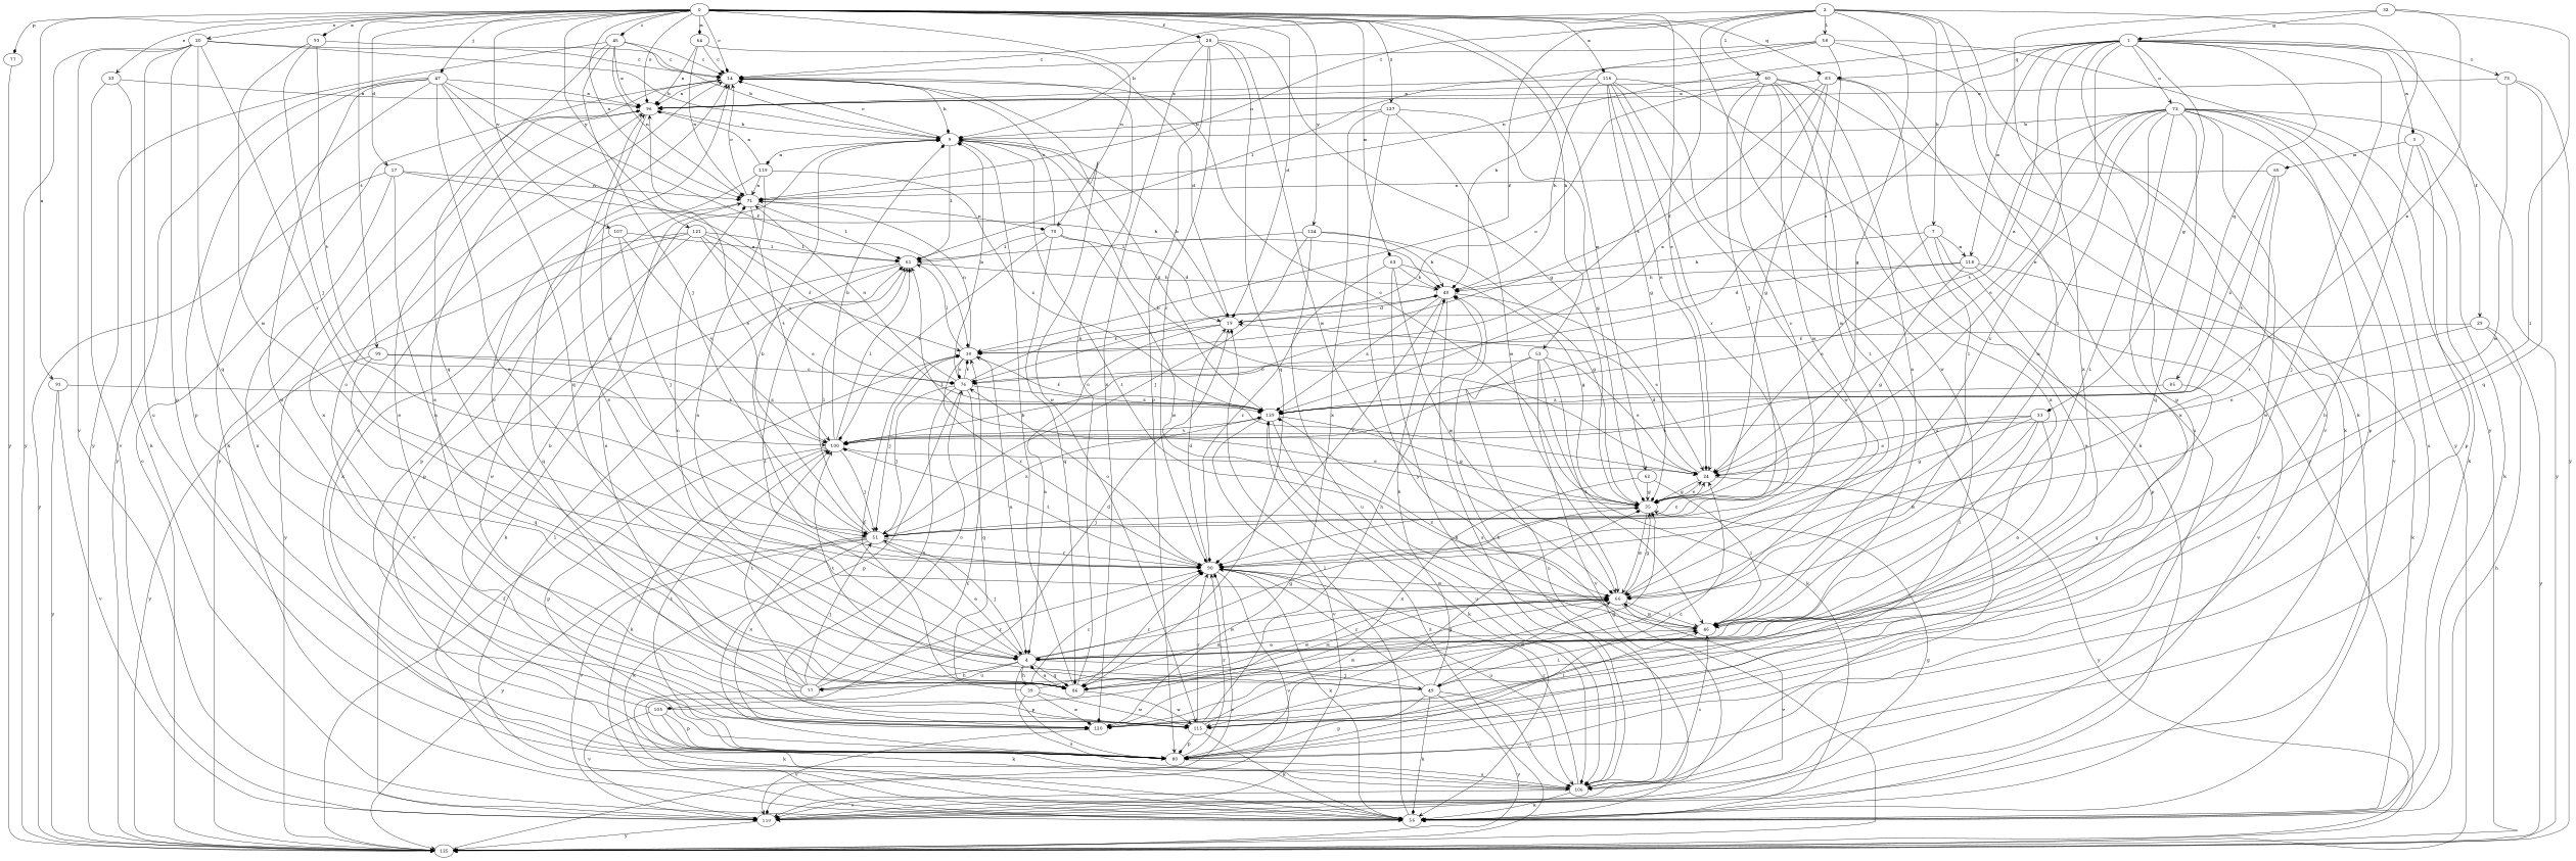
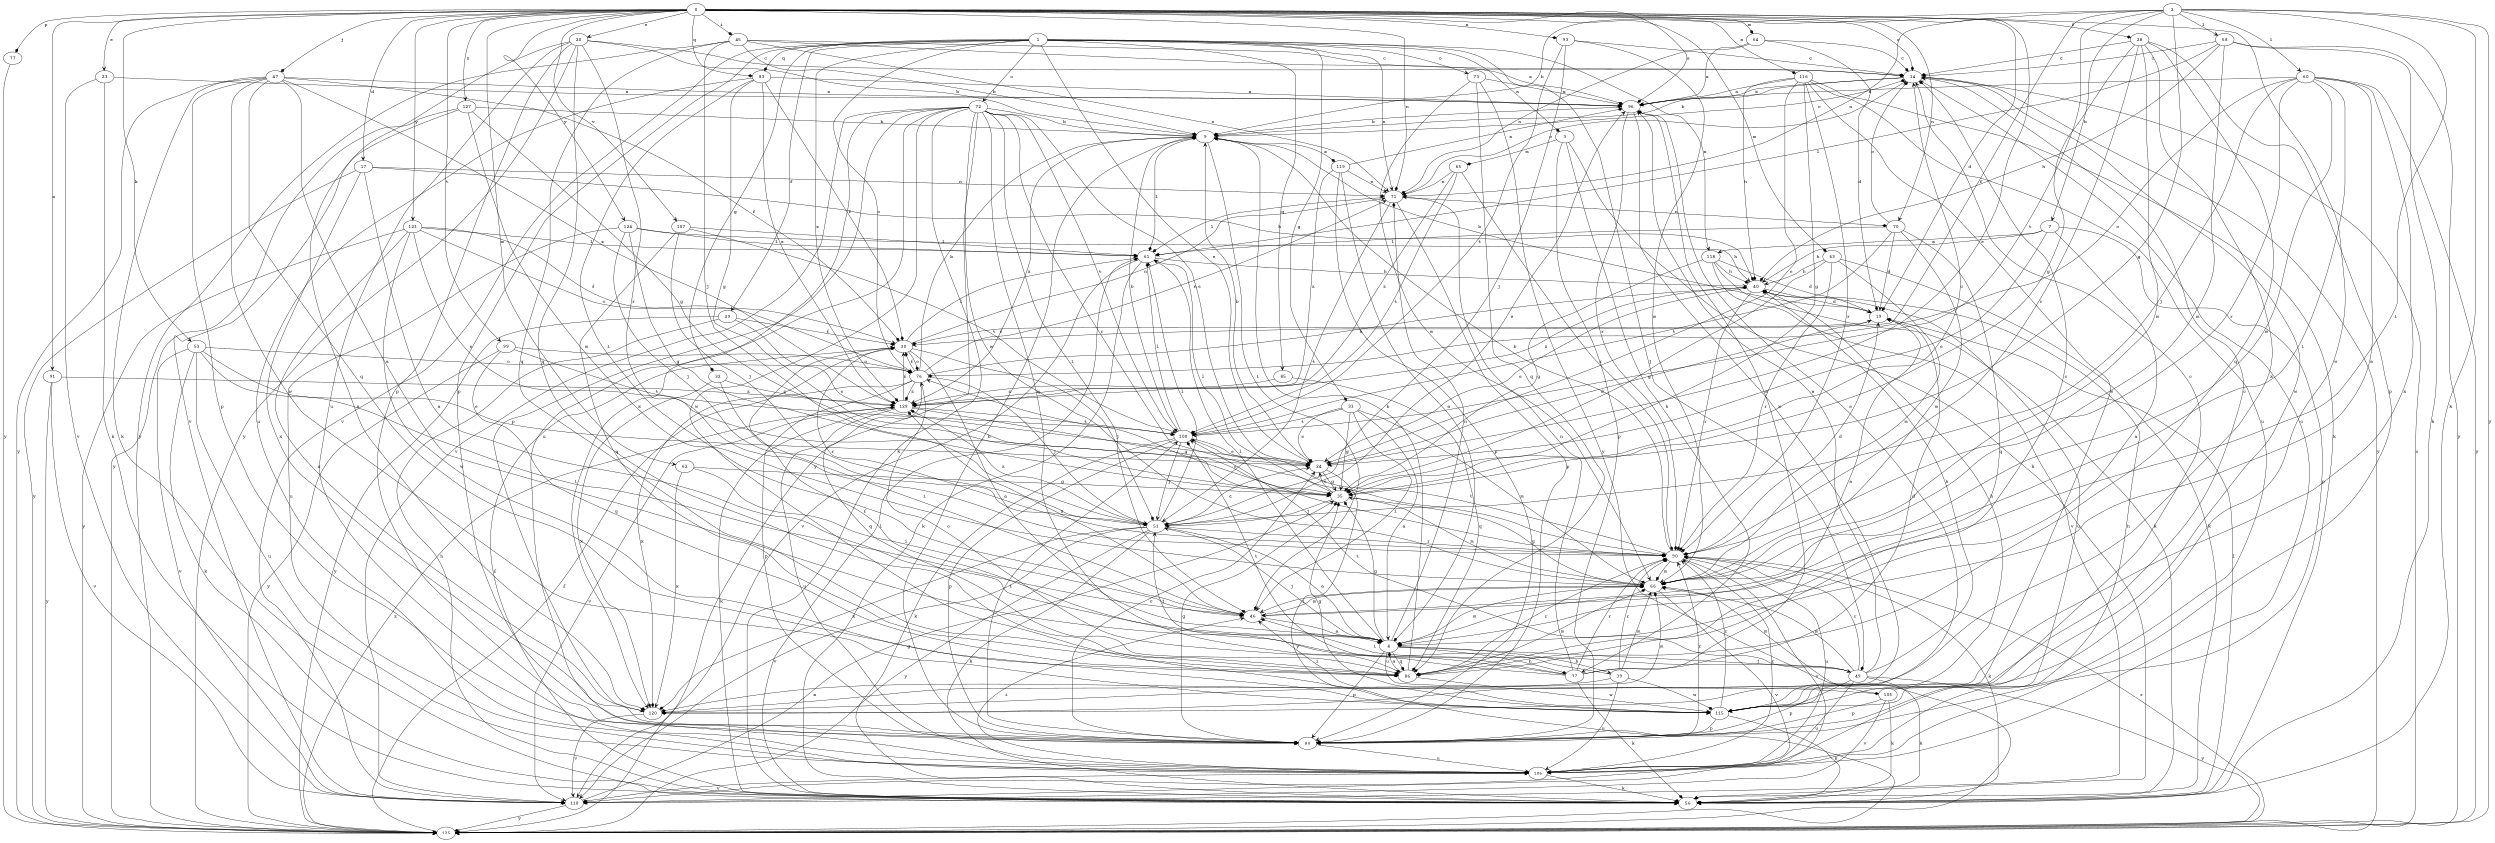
  strict digraph {
    fontname="Courier Prime"
    node [fontname="Courier Prime"]
    edge [arrowhead=diamond fontname="Courier Prime"]
    0
    14
    17
    19
    20
    23
    24
    28
    45
    47
    53
    62
    63
    64
    70
    71
    77
    83
    91
    93
    96
    99
    107
    115
    116
    121
    124
    127
    9
    125
    4
    40
    120
    30
    80
    110
    86
    90
    106
    56
    35
    66
    51
    129
    76
    46
    100
    61
    1
    3
    29
    32
    33
    49
    72
    73
    85
    118
    37
    65
    2
    7
    58
    60
    119
    39
    105
    0 -> 14 [label=c]
    0 -> 17 [arrowhead=vee label=d]
    0 -> 19 [label=d]
    0 -> 20 [arrowhead=vee label=e]
    0 -> 23 [arrowhead=vee label=e]
    0 -> 24 [arrowhead=vee label=e]
    0 -> 28 [label=f]
    0 -> 45 [label=i]
    0 -> 47 [label=j]
    0 -> 53 [arrowhead=vee label=k]
    0 -> 62 [arrowhead=vee label=m]
    0 -> 63 [label=m]
    0 -> 64 [label=m]
    0 -> 70 [arrowhead=vee label=n]
    0 -> 71 [label=n]
    0 -> 77 [label=p]
    0 -> 83 [label=q]
    0 -> 91 [arrowhead=vee label=s]
    0 -> 93 [label=s]
    0 -> 96 [label=s]
    0 -> 99 [arrowhead=vee label=t]
    0 -> 107 [arrowhead=vee label=v]
    0 -> 115 [label=w]
    0 -> 116 [label=x]
    0 -> 121 [arrowhead=vee label=y]
    0 -> 124 [arrowhead=vee label=y]
    0 -> 127 [arrowhead=vee label=z]
    14 -> 96 [label=s]
    14 -> 115 [arrowhead=vee label=w]
    14 -> 9 [label=b]
    14 -> 125 [label=y]
    17 -> 71 [label=n]
    17 -> 125 [arrowhead=vee label=y]
    17 -> 4 [label=a]
    17 -> 40 [label=h]
    17 -> 120 [arrowhead=vee label=x]
    19 -> 9 [label=b]
    19 -> 4 [label=a]
    19 -> 30 [label=f]
    20 -> 14 [label=c]
    20 -> 9 [arrowhead=vee label=b]
    20 -> 125 [arrowhead=vee label=y]
    20 -> 80 [arrowhead=vee label=p]
    20 -> 110 [label=v]
    20 -> 86 [arrowhead=vee label=q]
    20 -> 90 [label=r]
    20 -> 106 [arrowhead=vee label=u]
    23 -> 96 [label=s]
    23 -> 110 [label=v]
    23 -> 56 [label=k]
    24 -> 19 [arrowhead=vee label=d]
    24 -> 9 [arrowhead=vee label=b]
    24 -> 125 [arrowhead=vee label=y]
    24 -> 35 [arrowhead=vee label=g]
    28 -> 14 [label=c]
    28 -> 120 [label=x]
    28 -> 80 [arrowhead=vee label=p]
    28 -> 86 [label=q]
    28 -> 90 [label=r]
    28 -> 35 [arrowhead=vee label=g]
    28 -> 66 [label=m]
    45 -> 14 [label=c]
    45 -> 71 [arrowhead=vee label=n]
    45 -> 96 [label=s]
    45 -> 9 [label=b]
    45 -> 125 [label=y]
    45 -> 86 [arrowhead=vee label=q]
    45 -> 51 [label=j]
    47 -> 96 [arrowhead=vee label=s]
    47 -> 115 [arrowhead=vee label=w]
    47 -> 125 [arrowhead=vee label=y]
    47 -> 4 [label=a]
    47 -> 30 [label=f]
    47 -> 80 [arrowhead=vee label=p]
    47 -> 86 [label=q]
    47 -> 56 [arrowhead=vee label=k]
    47 -> 129 [label=z]
    53 -> 24 [label=e]
    53 -> 110 [label=v]
    53 -> 106 [arrowhead=vee label=u]
    53 -> 56 [label=k]
    53 -> 76 [label=o]
    53 -> 46 [arrowhead=vee label=i]
    62 -> 120 [arrowhead=vee label=x]
    62 -> 35 [arrowhead=vee label=g]
    62 -> 46 [label=i]
    63 -> 40 [arrowhead=vee label=h]
    63 -> 90 [label=r]
    63 -> 56 [arrowhead=vee label=k]
    63 -> 35 [label=g]
    63 -> 66 [arrowhead=vee label=m]
    64 -> 14 [label=c]
    64 -> 19 [label=d]
    64 -> 71 [label=n]
    64 -> 96 [label=s]
    70 -> 14 [label=c]
    70 -> 19 [arrowhead=vee label=d]
    70 -> 86 [label=q]
    70 -> 66 [label=m]
    70 -> 100 [label=t]
    70 -> 61 [arrowhead=vee label=l]
    71 -> 14 [arrowhead=vee label=c]
    71 -> 70 [label=n]
    71 -> 80 [label=p]
-   71 -> 100 [arrowhead=vee label=t]
+   71 -> 51 [arrowhead=vee label=t]
    71 -> 61 [label=l]
    77 -> 125 [arrowhead=vee label=y]
    83 -> 96 [label=s]
    83 -> 30 [label=f]
    83 -> 106 [arrowhead=vee label=u]
    83 -> 35 [label=g]
    83 -> 129 [label=z]
    83 -> 46 [label=i]
    91 -> 125 [arrowhead=vee label=y]
    91 -> 110 [label=v]
    91 -> 129 [label=z]
    93 -> 14 [label=c]
    93 -> 66 [arrowhead=vee label=m]
    93 -> 51 [label=j]
    93 -> 100 [arrowhead=vee label=t]
    96 -> 9 [label=b]
    96 -> 120 [label=x]
    96 -> 90 [label=r]
    99 -> 125 [label=y]
    99 -> 86 [label=q]
    99 -> 76 [label=o]
    99 -> 100 [arrowhead=vee label=t]
    107 -> 86 [label=q]
    107 -> 51 [label=j]
    107 -> 100 [arrowhead=vee label=t]
    107 -> 61 [label=l]
    115 -> 14 [arrowhead=vee label=c]
    115 -> 96 [label=s]
    115 -> 40 [label=h]
    115 -> 80 [label=p]
    115 -> 90 [arrowhead=vee label=r]
    115 -> 56 [label=k]
    115 -> 35 [label=g]
    115 -> 46 [arrowhead=vee label=i]
    116 -> 24 [label=e]
    116 -> 96 [arrowhead=vee label=s]
    116 -> 115 [arrowhead=vee label=w]
    116 -> 40 [label=h]
    116 -> 90 [label=r]
    116 -> 106 [arrowhead=vee label=u]
    116 -> 56 [arrowhead=vee label=k]
    116 -> 35 [label=g]
    121 -> 24 [arrowhead=vee label=e]
    121 -> 115 [label=w]
    121 -> 125 [arrowhead=vee label=y]
    121 -> 120 [arrowhead=vee label=x]
    121 -> 30 [arrowhead=vee label=f]
    121 -> 76 [label=o]
    121 -> 61 [arrowhead=vee label=l]
    124 -> 40 [arrowhead=vee label=h]
    124 -> 106 [label=u]
    124 -> 35 [arrowhead=vee label=g]
    124 -> 51 [arrowhead=vee label=j]
    124 -> 61 [arrowhead=vee label=l]
    127 -> 9 [arrowhead=vee label=b]
    127 -> 125 [label=y]
    127 -> 120 [label=x]
    127 -> 35 [label=g]
    127 -> 66 [arrowhead=vee label=m]
    9 -> 14 [label=c]
    9 -> 129 [arrowhead=vee label=z]
    9 -> 46 [label=i]
    9 -> 61 [label=l]
    9 -> 119 [label=x]
    125 -> 14 [arrowhead=vee label=c]
    125 -> 30 [label=f]
    125 -> 90 [label=r]
    125 -> 129 [label=z]
    4 -> 71 [label=n]
    4 -> 80 [arrowhead=vee label=p]
    4 -> 86 [label=q]
    4 -> 35 [label=g]
    4 -> 66 [label=m]
    4 -> 51 [arrowhead=vee label=j]
    4 -> 61 [arrowhead=vee label=l]
    4 -> 49 [arrowhead=vee label=j]
    4 -> 37 [label=h]
    4 -> 39 [arrowhead=vee label=h]
    4 -> 105 [label=u]
    40 -> 19 [arrowhead=vee label=d]
    40 -> 24 [arrowhead=vee label=e]
    40 -> 90 [label=r]
    40 -> 106 [arrowhead=vee label=u]
    40 -> 129 [label=z]
    120 -> 110 [arrowhead=vee label=v]
    120 -> 66 [label=m]
    30 -> 71 [arrowhead=vee label=n]
    30 -> 4 [label=a]
    30 -> 90 [label=r]
    30 -> 51 [label=j]
    30 -> 76 [label=o]
    30 -> 61 [arrowhead=vee label=l]
    80 -> 24 [arrowhead=vee label=e]
    80 -> 9 [label=b]
    80 -> 90 [arrowhead=vee label=r]
    80 -> 106 [arrowhead=vee label=u]
    80 -> 35 [label=g]
    80 -> 100 [arrowhead=vee label=t]
    110 -> 125 [label=y]
    110 -> 35 [arrowhead=vee label=g]
    86 -> 14 [label=c]
    86 -> 115 [arrowhead=vee label=w]
    86 -> 9 [arrowhead=vee label=b]
    86 -> 4 [label=a]
    86 -> 90 [label=r]
    86 -> 66 [label=m]
    90 -> 19 [arrowhead=vee label=d]
    90 -> 9 [arrowhead=vee label=b]
    90 -> 110 [label=v]
    90 -> 106 [arrowhead=vee label=u]
    90 -> 56 [arrowhead=vee label=k]
    90 -> 66 [label=m]
    90 -> 76 [arrowhead=vee label=o]
    90 -> 100 [label=t]
    106 -> 14 [arrowhead=vee label=c]
    106 -> 40 [label=h]
    106 -> 110 [label=v]
    106 -> 90 [arrowhead=vee label=r]
    106 -> 56 [label=k]
    106 -> 46 [arrowhead=vee label=i]
    56 -> 19 [label=l]
    56 -> 30 [arrowhead=vee label=f]
    56 -> 61 [label=l]
    35 -> 14 [arrowhead=vee label=c]
    35 -> 24 [arrowhead=vee label=e]
    35 -> 66 [arrowhead=vee label=m]
    35 -> 51 [label=j]
    35 -> 61 [arrowhead=vee label=l]
    66 -> 110 [arrowhead=vee label=v]
    66 -> 35 [arrowhead=vee label=g]
    66 -> 46 [arrowhead=vee label=i]
    51 -> 24 [arrowhead=vee label=e]
    51 -> 96 [arrowhead=vee label=s]
    51 -> 125 [arrowhead=vee label=y]
    51 -> 4 [label=a]
    51 -> 120 [label=x]
    51 -> 110 [arrowhead=vee label=v]
    51 -> 90 [label=r]
    51 -> 56 [label=k]
    51 -> 129 [label=z]
    51 -> 61 [arrowhead=vee label=l]
    129 -> 30 [arrowhead=vee label=f]
    129 -> 110 [arrowhead=vee label=v]
    129 -> 106 [label=u]
    129 -> 56 [arrowhead=vee label=k]
    129 -> 35 [arrowhead=vee label=g]
    129 -> 100 [label=t]
    76 -> 71 [arrowhead=vee label=n]
    76 -> 9 [label=b]
    76 -> 40 [label=h]
    76 -> 120 [label=x]
    76 -> 30 [label=f]
    76 -> 80 [label=p]
    76 -> 86 [label=q]
    76 -> 51 [arrowhead=vee label=j]
    76 -> 129 [label=z]
    46 -> 4 [label=a]
    46 -> 66 [label=m]
    46 -> 129 [label=z]
    100 -> 24 [arrowhead=vee label=e]
    100 -> 9 [label=b]
    100 -> 80 [label=p]
    100 -> 56 [label=k]
    100 -> 51 [arrowhead=vee label=j]
    100 -> 61 [label=l]
    61 -> 40 [arrowhead=vee label=h]
    61 -> 110 [arrowhead=vee label=v]
    61 -> 56 [arrowhead=vee label=k]
    1 -> 24 [arrowhead=vee label=e]
    1 -> 71 [arrowhead=vee label=n]
    1 -> 83 [label=q]
    1 -> 80 [arrowhead=vee label=p]
    1 -> 110 [arrowhead=vee label=v]
    1 -> 129 [label=z]
    1 -> 76 [arrowhead=vee label=o]
    1 -> 3 [label=a]
    1 -> 29 [arrowhead=vee label=f]
-   32 -> 1 [label=g]
+   1 -> 32 [label=g]
    1 -> 33 [label=g]
    1 -> 49 [label=j]
    1 -> 72 [arrowhead=vee label=o]
    1 -> 73 [arrowhead=vee label=o]
    1 -> 85 [arrowhead=vee label=q]
    1 -> 118 [arrowhead=vee label=x]
    3 -> 80 [label=p]
    3 -> 56 [label=k]
    3 -> 37 [arrowhead=vee label=h]
    3 -> 65 [label=m]
    29 -> 24 [label=e]
    29 -> 125 [arrowhead=vee label=y]
    29 -> 30 [label=f]
    29 -> 56 [arrowhead=vee label=h]
    32 -> 120 [label=x]
    32 -> 129 [label=z]
    32 -> 46 [arrowhead=vee label=i]
    33 -> 24 [label=e]
    33 -> 4 [arrowhead=vee label=a]
    33 -> 35 [arrowhead=vee label=g]
    33 -> 66 [label=m]
    33 -> 46 [arrowhead=vee label=i]
    33 -> 100 [arrowhead=vee label=t]
    49 -> 96 [arrowhead=vee label=s]
    49 -> 125 [arrowhead=vee label=y]
    49 -> 40 [label=h]
    49 -> 80 [arrowhead=vee label=p]
    49 -> 90 [arrowhead=vee label=r]
    49 -> 106 [label=u]
    49 -> 56 [label=k]
    49 -> 66 [arrowhead=vee label=m]
    49 -> 46 [label=i]
    49 -> 100 [arrowhead=vee label=t]
    72 -> 24 [label=e]
    72 -> 115 [arrowhead=vee label=w]
    72 -> 9 [arrowhead=vee label=b]
    72 -> 125 [label=y]
    72 -> 120 [arrowhead=vee label=x]
    72 -> 80 [label=p]
    72 -> 110 [arrowhead=vee label=v]
    72 -> 86 [label=q]
    72 -> 90 [label=r]
    72 -> 106 [label=u]
    72 -> 56 [arrowhead=vee label=k]
    72 -> 66 [arrowhead=vee label=m]
    72 -> 46 [label=i]
    72 -> 100 [label=t]
    73 -> 96 [arrowhead=vee label=s]
    73 -> 125 [label=y]
    73 -> 86 [label=q]
    73 -> 66 [arrowhead=vee label=m]
    85 -> 86 [label=q]
    85 -> 129 [label=z]
    118 -> 19 [arrowhead=vee label=d]
    118 -> 40 [label=h]
    118 -> 110 [arrowhead=vee label=v]
    118 -> 56 [arrowhead=vee label=k]
    118 -> 35 [label=g]
    37 -> 19 [arrowhead=vee label=d]
    37 -> 71 [arrowhead=vee label=n]
    37 -> 96 [arrowhead=vee label=s]
    37 -> 90 [label=r]
    37 -> 56 [label=k]
    37 -> 51 [arrowhead=vee label=j]
    37 -> 76 [arrowhead=vee label=o]
    37 -> 100 [label=t]
    65 -> 71 [label=n]
    65 -> 90 [label=r]
    65 -> 129 [label=z]
    65 -> 100 [label=t]
    2 -> 71 [label=n]
    2 -> 9 [label=b]
    2 -> 125 [arrowhead=vee label=y]
    2 -> 30 [arrowhead=vee label=f]
    2 -> 56 [arrowhead=vee label=k]
    2 -> 35 [label=g]
    2 -> 46 [arrowhead=vee label=i]
    2 -> 100 [arrowhead=vee label=t]
    2 -> 7 [arrowhead=vee label=b]
    2 -> 58 [arrowhead=vee label=l]
    2 -> 60 [arrowhead=vee label=l]
    7 -> 24 [arrowhead=vee label=e]
    7 -> 4 [label=a]
    7 -> 40 [arrowhead=vee label=h]
    7 -> 80 [label=p]
    7 -> 118 [arrowhead=vee label=x]
    58 -> 14 [label=c]
    58 -> 125 [arrowhead=vee label=y]
    58 -> 40 [label=h]
    58 -> 56 [label=k]
    58 -> 66 [label=m]
    58 -> 61 [label=l]
    60 -> 96 [arrowhead=vee label=s]
    60 -> 125 [arrowhead=vee label=y]
    60 -> 4 [label=a]
    60 -> 120 [label=x]
    60 -> 90 [label=r]
    60 -> 66 [arrowhead=vee label=m]
    60 -> 51 [arrowhead=vee label=j]
    60 -> 76 [label=o]
    60 -> 46 [arrowhead=vee label=i]
    119 -> 71 [arrowhead=vee label=n]
    119 -> 96 [label=s]
    119 -> 4 [label=a]
    119 -> 80 [arrowhead=vee label=p]
    119 -> 129 [label=z]
    39 -> 115 [label=w]
    39 -> 120 [label=x]
    39 -> 30 [arrowhead=vee label=f]
    39 -> 90 [label=r]
    39 -> 106 [arrowhead=vee label=u]
    39 -> 66 [arrowhead=vee label=m]
    105 -> 14 [arrowhead=vee label=c]
    105 -> 80 [arrowhead=vee label=p]
    105 -> 110 [label=v]
    105 -> 56 [label=k]
    105 -> 66 [label=m]
  }
